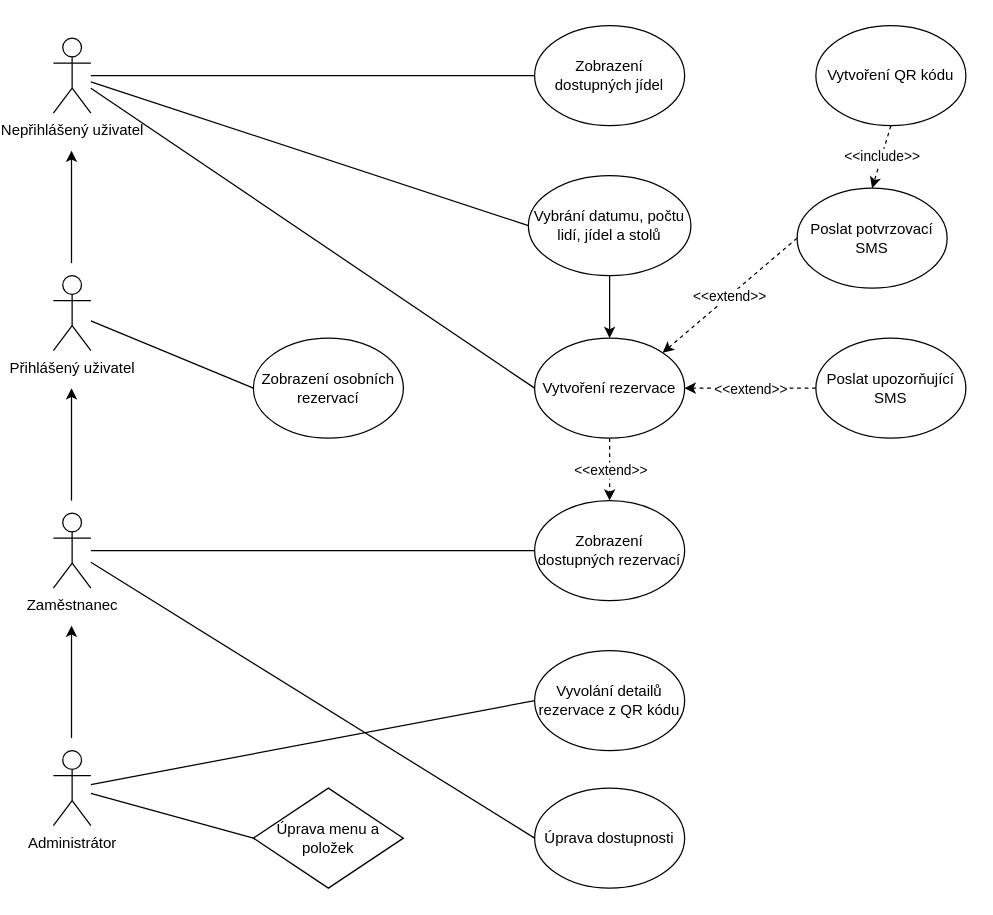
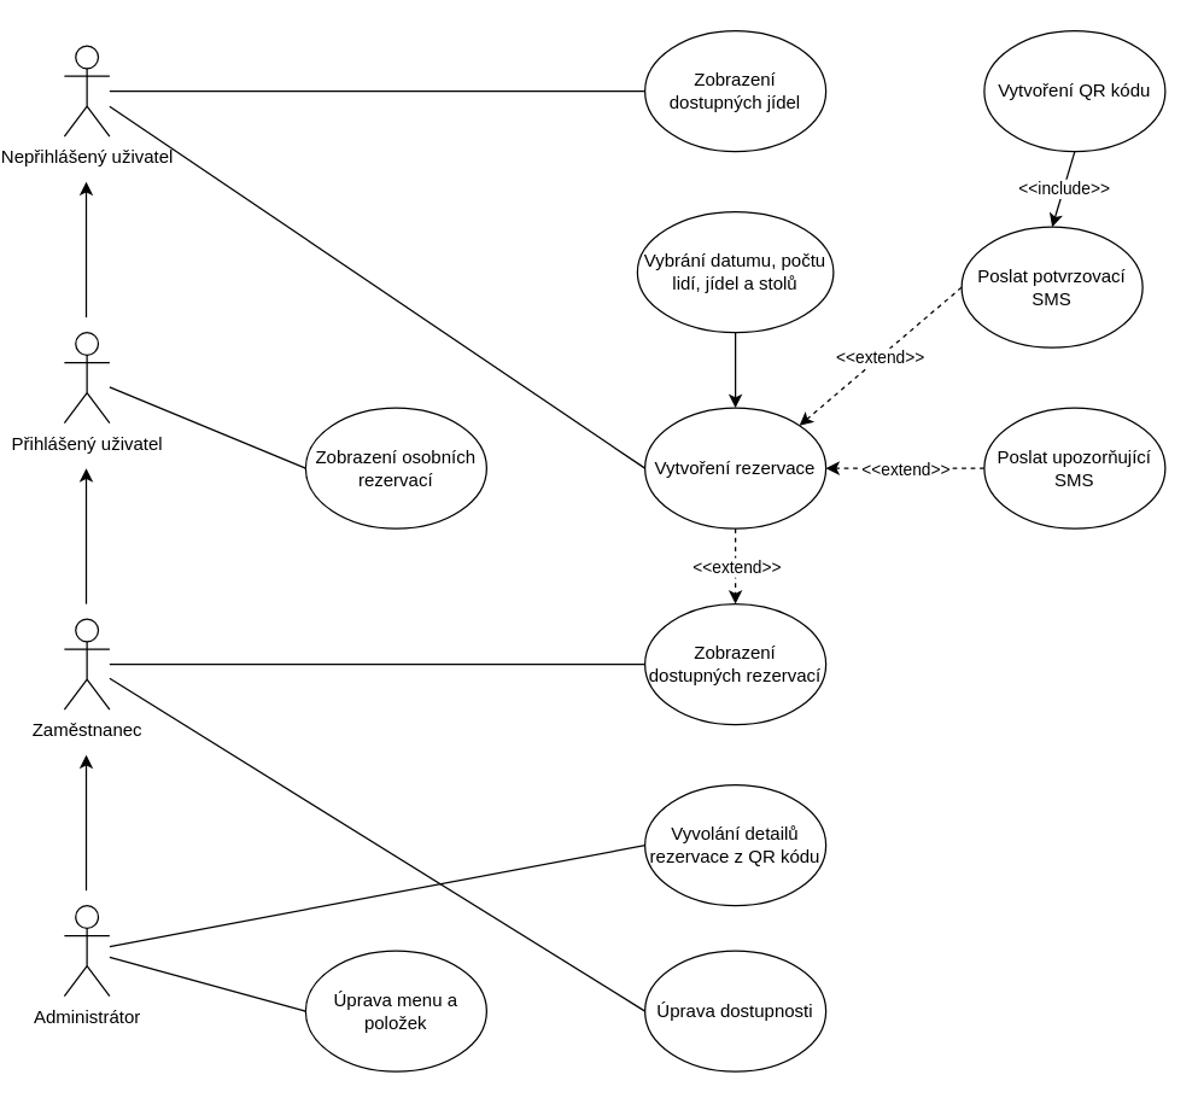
  <mxCell id="0" />
  <mxCell id="1" parent="0" />
  <mxCell id="2" value="Přihlášený uživatel" style="shape=umlActor;verticalLabelPosition=bottom;verticalAlign=top;html=1;outlineConnect=0;" parent="1" vertex="1"><mxGeometry x="20" y="220" width="30" height="60" as="geometry" /></mxCell>
  <mxCell id="3" value="Nepřihlášený uživatel" style="shape=umlActor;verticalLabelPosition=bottom;verticalAlign=top;html=1;outlineConnect=0;" parent="1" vertex="1"><mxGeometry x="20" y="30" width="30" height="60" as="geometry" /></mxCell>
  <mxCell id="4" value="Zaměstnanec" style="shape=umlActor;verticalLabelPosition=bottom;verticalAlign=top;html=1;outlineConnect=0;" parent="1" vertex="1"><mxGeometry x="20" y="410" width="30" height="60" as="geometry" /></mxCell>
  <mxCell id="5" value="Administrátor" style="shape=umlActor;verticalLabelPosition=bottom;verticalAlign=top;html=1;outlineConnect=0;" parent="1" vertex="1"><mxGeometry x="20" y="600" width="30" height="60" as="geometry" /></mxCell>
  <mxCell id="6" value="Zobrazení dostupných jídel" style="ellipse;whiteSpace=wrap;html=1;" parent="1" vertex="1"><mxGeometry x="405" y="20" width="120" height="80" as="geometry" /></mxCell>
  <mxCell id="7" value="Vytvoření rezervace" style="ellipse;whiteSpace=wrap;html=1;" parent="1" vertex="1"><mxGeometry x="405" y="270" width="120" height="80" as="geometry" /></mxCell>
  <mxCell id="8" value="Poslat potvrzovací SMS" style="ellipse;whiteSpace=wrap;html=1;" parent="1" vertex="1"><mxGeometry x="615" y="150" width="120" height="80" as="geometry" /></mxCell>
  <mxCell id="9" value="" style="endArrow=classic;html=1;rounded=0;entryX=1;entryY=0;entryDx=0;entryDy=0;dashed=1;exitX=0;exitY=0.5;exitDx=0;exitDy=0;" parent="1" source="8" target="7" edge="1"><mxGeometry relative="1" as="geometry"><mxPoint x="640" y="250" as="sourcePoint" /><mxPoint x="620" y="200" as="targetPoint" /></mxGeometry></mxCell>
  <mxCell id="10" value="&amp;lt;&amp;lt;extend&amp;gt;&amp;gt;" style="edgeLabel;resizable=0;html=1;;align=center;verticalAlign=middle;" parent="9" connectable="0" vertex="1"><mxGeometry relative="1" as="geometry" /></mxCell>
  <mxCell id="11" value="" style="endArrow=classic;html=1;rounded=0;dashed=1;entryX=1;entryY=0.5;entryDx=0;entryDy=0;exitX=0;exitY=0.5;exitDx=0;exitDy=0;" parent="1" source="13" target="7" edge="1"><mxGeometry relative="1" as="geometry"><mxPoint x="600" y="260" as="sourcePoint" /><mxPoint x="660" y="320" as="targetPoint" /></mxGeometry></mxCell>
  <mxCell id="12" value="&amp;lt;&amp;lt;extend&amp;gt;&amp;gt;" style="edgeLabel;resizable=0;html=1;;align=center;verticalAlign=middle;" parent="11" connectable="0" vertex="1"><mxGeometry relative="1" as="geometry" /></mxCell>
  <mxCell id="13" value="Poslat upozorňující SMS" style="ellipse;whiteSpace=wrap;html=1;" parent="1" vertex="1"><mxGeometry x="630" y="270" width="120" height="80" as="geometry" /></mxCell>
  <mxCell id="14" value="" style="endArrow=none;html=1;rounded=0;entryX=0;entryY=0.5;entryDx=0;entryDy=0;" parent="1" source="3" target="6" edge="1"><mxGeometry width="50" height="50" relative="1" as="geometry"><mxPoint x="140" y="160" as="sourcePoint" /><mxPoint x="190" y="110" as="targetPoint" /></mxGeometry></mxCell>
  <mxCell id="15" value="" style="endArrow=none;html=1;rounded=0;entryX=0;entryY=0.5;entryDx=0;entryDy=0;" parent="1" source="3" target="7" edge="1"><mxGeometry width="50" height="50" relative="1" as="geometry"><mxPoint x="50" y="100" as="sourcePoint" /><mxPoint x="240" y="170" as="targetPoint" /></mxGeometry></mxCell>
  <mxCell id="16" value="Vybrání datumu, počtu lidí, jídel a stolů" style="ellipse;whiteSpace=wrap;html=1;" parent="1" vertex="1"><mxGeometry x="400" y="140" width="130" height="80" as="geometry" /></mxCell>
- <mxCell id="17" value="" style="endArrow=none;html=1;rounded=0;entryX=0;entryY=0.5;entryDx=0;entryDy=0;" parent="1" source="3" target="16" edge="1"><mxGeometry width="50" height="50" relative="1" as="geometry"><mxPoint x="50" y="100" as="sourcePoint" /><mxPoint x="340" y="210" as="targetPoint" /></mxGeometry></mxCell>
  <mxCell id="18" value="Vytvoření QR kódu" style="ellipse;whiteSpace=wrap;html=1;" parent="1" vertex="1"><mxGeometry x="630" y="20" width="120" height="80" as="geometry" /></mxCell>
- <mxCell id="19" value="" style="endArrow=classic;html=1;rounded=0;dashed=1;exitX=0.5;exitY=1;exitDx=0;exitDy=0;entryX=0.5;entryY=0;entryDx=0;entryDy=0;" parent="1" source="18" target="8" edge="1"><mxGeometry relative="1" as="geometry"><mxPoint x="860" y="280" as="sourcePoint" /><mxPoint x="750" y="180" as="targetPoint" /></mxGeometry></mxCell>
+ <mxCell id="19" value="" style="endArrow=classic;html=1;rounded=0;dashed=0;exitX=0.5;exitY=1;exitDx=0;exitDy=0;entryX=0.5;entryY=0;entryDx=0;entryDy=0;" parent="1" source="18" target="8" edge="1"><mxGeometry relative="1" as="geometry"><mxPoint x="860" y="280" as="sourcePoint" /><mxPoint x="750" y="180" as="targetPoint" /></mxGeometry></mxCell>
  <mxCell id="20" value="&amp;lt;&amp;lt;include&amp;gt;&amp;gt;" style="edgeLabel;resizable=0;html=1;;align=center;verticalAlign=middle;" parent="19" connectable="0" vertex="1"><mxGeometry relative="1" as="geometry" /></mxCell>
  <mxCell id="21" value="Vyvolání detailů rezervace z QR kódu" style="ellipse;whiteSpace=wrap;html=1;" parent="1" vertex="1"><mxGeometry x="405" y="520" width="120" height="80" as="geometry" /></mxCell>
  <mxCell id="22" value="" style="endArrow=none;html=1;rounded=0;exitX=0;exitY=0.5;exitDx=0;exitDy=0;" parent="1" source="21" target="5" edge="1"><mxGeometry width="50" height="50" relative="1" as="geometry"><mxPoint x="160" y="470" as="sourcePoint" /><mxPoint x="210" y="420" as="targetPoint" /></mxGeometry></mxCell>
  <mxCell id="23" value="Zobrazení osobních rezervací" style="ellipse;whiteSpace=wrap;html=1;" parent="1" vertex="1"><mxGeometry x="180" y="270" width="120" height="80" as="geometry" /></mxCell>
  <mxCell id="24" value="" style="endArrow=none;html=1;rounded=0;entryX=0;entryY=0.5;entryDx=0;entryDy=0;" parent="1" source="2" target="23" edge="1"><mxGeometry width="50" height="50" relative="1" as="geometry"><mxPoint x="130" y="320" as="sourcePoint" /><mxPoint x="180" y="270" as="targetPoint" /></mxGeometry></mxCell>
  <mxCell id="25" value="Zobrazení dostupných rezervací" style="ellipse;whiteSpace=wrap;html=1;" parent="1" vertex="1"><mxGeometry x="405" y="400" width="120" height="80" as="geometry" /></mxCell>
  <mxCell id="26" value="" style="endArrow=none;html=1;rounded=0;entryX=0;entryY=0.5;entryDx=0;entryDy=0;" parent="1" source="4" target="25" edge="1"><mxGeometry width="50" height="50" relative="1" as="geometry"><mxPoint x="220" y="480" as="sourcePoint" /><mxPoint x="270" y="430" as="targetPoint" /></mxGeometry></mxCell>
  <mxCell id="27" value="" style="endArrow=classic;html=1;rounded=0;dashed=1;entryX=0.5;entryY=0;entryDx=0;entryDy=0;exitX=0.5;exitY=1;exitDx=0;exitDy=0;" parent="1" source="7" target="25" edge="1"><mxGeometry relative="1" as="geometry"><mxPoint x="575" y="480" as="sourcePoint" /><mxPoint x="460" y="480" as="targetPoint" /></mxGeometry></mxCell>
  <mxCell id="28" value="&amp;lt;&amp;lt;extend&amp;gt;&amp;gt;" style="edgeLabel;resizable=0;html=1;;align=center;verticalAlign=middle;" parent="27" connectable="0" vertex="1"><mxGeometry relative="1" as="geometry" /></mxCell>
  <mxCell id="29" value="Úprava dostupnosti" style="ellipse;whiteSpace=wrap;html=1;" parent="1" vertex="1"><mxGeometry x="405" y="630" width="120" height="80" as="geometry" /></mxCell>
  <mxCell id="30" value="" style="endArrow=none;html=1;rounded=0;entryX=0;entryY=0.5;entryDx=0;entryDy=0;" parent="1" source="4" target="29" edge="1"><mxGeometry width="50" height="50" relative="1" as="geometry"><mxPoint x="290" y="500" as="sourcePoint" /><mxPoint x="340" y="450" as="targetPoint" /></mxGeometry></mxCell>
- <mxCell id="31" value="Úprava menu a položek" style="rhombus;whiteSpace=wrap;html=1;" parent="1" vertex="1"><mxGeometry x="180" y="630" width="120" height="80" as="geometry" /></mxCell>
+ <mxCell id="31" value="Úprava menu a položek" style="ellipse;whiteSpace=wrap;html=1;" parent="1" vertex="1"><mxGeometry x="180" y="630" width="120" height="80" as="geometry" /></mxCell>
  <mxCell id="32" value="" style="endArrow=none;html=1;rounded=0;entryX=0;entryY=0.5;entryDx=0;entryDy=0;" parent="1" source="5" target="31" edge="1"><mxGeometry width="50" height="50" relative="1" as="geometry"><mxPoint x="110" y="590" as="sourcePoint" /><mxPoint x="160" y="540" as="targetPoint" /></mxGeometry></mxCell>
  <mxCell id="33" value="" style="endArrow=classic;html=1;rounded=0;" parent="1" edge="1"><mxGeometry width="50" height="50" relative="1" as="geometry"><mxPoint x="34.5" y="210" as="sourcePoint" /><mxPoint x="34.5" y="120" as="targetPoint" /></mxGeometry></mxCell>
  <mxCell id="34" value="" style="endArrow=classic;html=1;rounded=0;" parent="1" edge="1"><mxGeometry width="50" height="50" relative="1" as="geometry"><mxPoint x="34.5" y="400" as="sourcePoint" /><mxPoint x="34.5" y="310" as="targetPoint" /></mxGeometry></mxCell>
  <mxCell id="35" value="" style="endArrow=classic;html=1;rounded=0;" parent="1" edge="1"><mxGeometry width="50" height="50" relative="1" as="geometry"><mxPoint x="34.5" y="590" as="sourcePoint" /><mxPoint x="34.5" y="500" as="targetPoint" /></mxGeometry></mxCell>
  <mxCell id="36" value="" style="endArrow=classic;html=1;rounded=0;exitX=0.5;exitY=1;exitDx=0;exitDy=0;entryX=0.5;entryY=0;entryDx=0;entryDy=0;" parent="1" source="16" target="7" edge="1"><mxGeometry width="50" height="50" relative="1" as="geometry"><mxPoint x="490" y="280" as="sourcePoint" /><mxPoint x="540" y="230" as="targetPoint" /></mxGeometry></mxCell>
